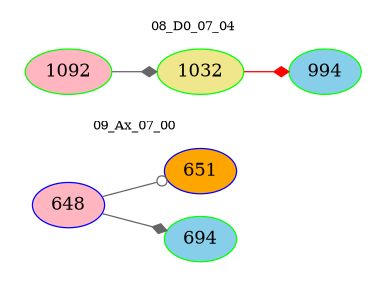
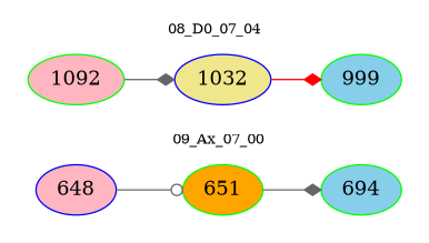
  digraph {
    rankdir=LR
    node [color=green fillcolor=lightpink style=filled]
    edge [arrowhead=diamond color=gray40]
    n1 [color=blue label=648]
    n2 [fillcolor=skyblue label=694]
-   n3 [color=blue fillcolor=orange label=651]
-   n4 [fillcolor=khaki label=1032]
+   n3 [fillcolor=orange label=651]
+   n4 [color=blue fillcolor=khaki label=1032]
    n5 [label=1092]
-   n6 [fillcolor=skyblue label=994]
+   n6 [fillcolor=skyblue label=999]
    subgraph cluster_1 {
      color=white
      fontsize=10
      label="09_Ax_07_00"
      n1
      n2
      n3
    }
    subgraph cluster_2 {
      color=white
      fontsize=10
      label="08_D0_07_04"
      n4
      n5
      n6
    }
-   n1 -> n2
+   n3 -> n2
    n1 -> n3 [arrowhead=odot]
    n4 -> n6 [color=red]
    n5 -> n4
  }
